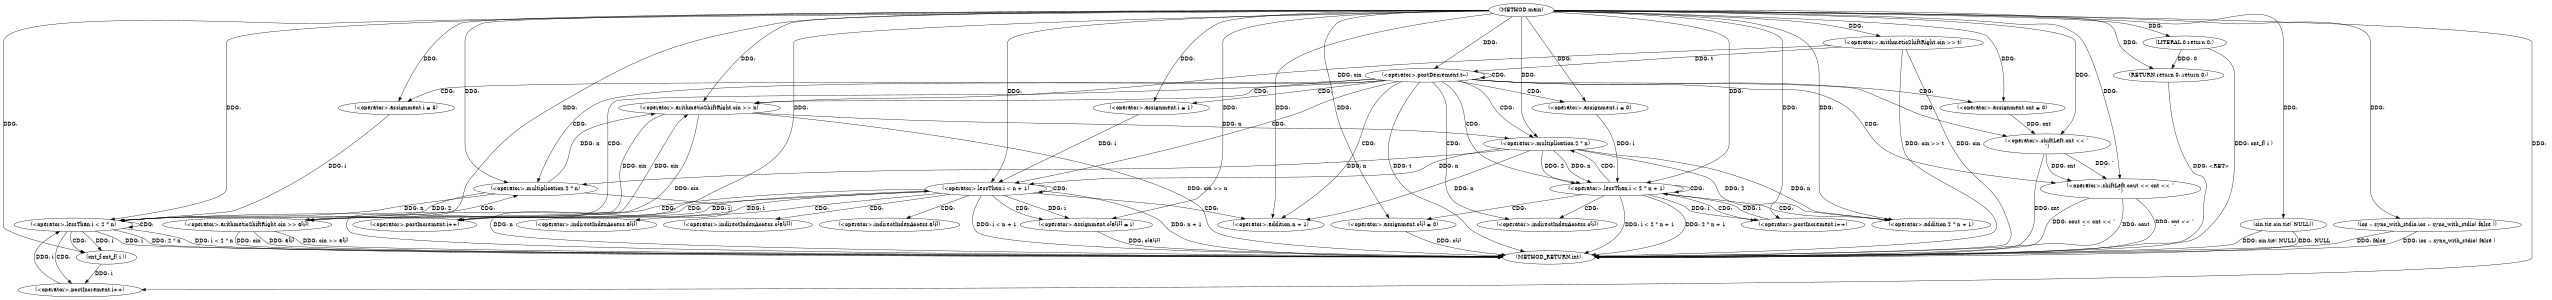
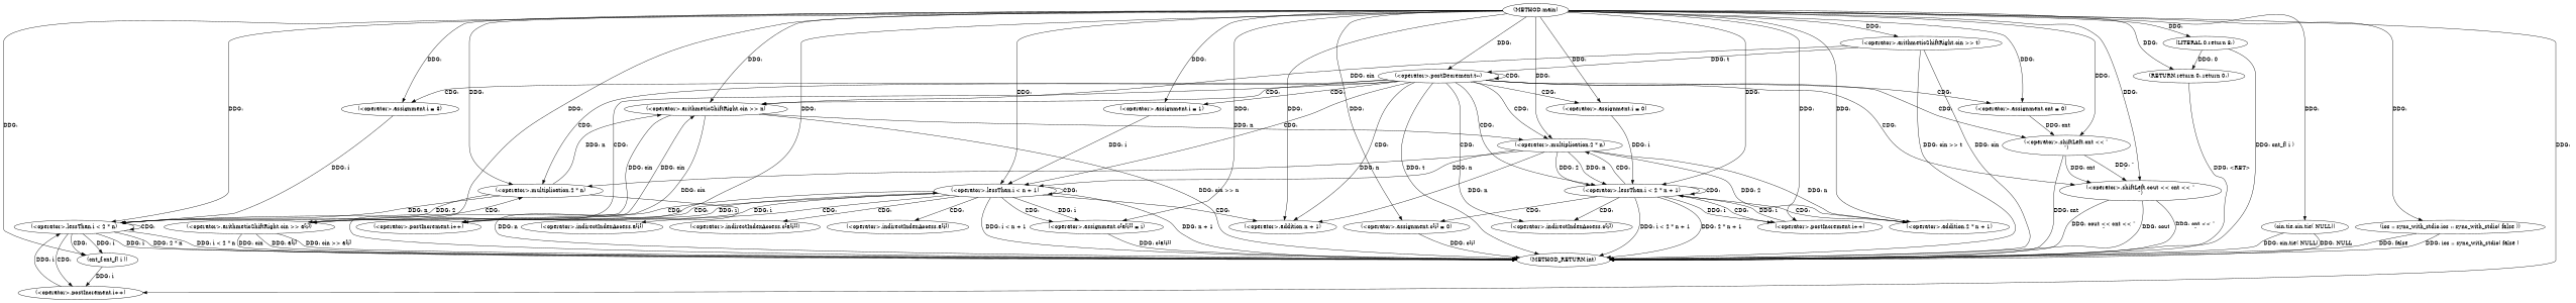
  digraph {
    n1 [label="(METHOD,main)"]
    n2 [label="(ios :: sync_with_stdio,ios :: sync_with_stdio( false ))"]
    n3 [label="(cin.tie,cin.tie( NULL))"]
    n4 [label="(<operator>.arithmeticShiftRight,cin >> t)"]
    n5 [label="(RETURN,return 0;,return 0;)"]
    n6 [label="(<operator>.postDecrement,t--)"]
-   n7 [label="(LITERAL,0,return 0;)"]
+   n7 [label="(LITERAL,0,return 8;)"]
    n8 [label="(<operator>.arithmeticShiftRight,cin >> n)"]
    n9 [label="(<operator>.assignment,cnt = 0)"]
    n10 [label="(<operator>.shiftLeft,cout << cnt << \"\n\")"]
    n11 [label="(<operator>.assignment,i = 0)"]
    n12 [label="(<operator>.lessThan,i < 2 * n + 1)"]
    n13 [label="(<operator>.postIncrement,i++)"]
    n14 [label="(<operator>.assignment,i = 1)"]
    n15 [label="(<operator>.lessThan,i < n + 1)"]
    n16 [label="(<operator>.postIncrement,i++)"]
    n17 [label="(<operator>.assignment,i = 3)"]
    n18 [label="(<operator>.lessThan,i < 2 * n)"]
    n19 [label="(<operator>.postIncrement,i++)"]
    n20 [label="(<operator>.assignment,c[i] = 0)"]
    n21 [label="(<operator>.arithmeticShiftRight,cin >> a[i])"]
    n22 [label="(<operator>.assignment,c[a[i]] = i)"]
    n23 [label="(cnt_f,cnt_f( i ))"]
    n24 [label="(<operator>.shiftLeft,cnt << \"\n\")"]
    n25 [label="(<operator>.addition,2 * n + 1)"]
    n26 [label="(<operator>.addition,n + 1)"]
    n27 [label="(<operator>.multiplication,2 * n)"]
    n28 [label="(<operator>.multiplication,2 * n)"]
    n29 [label="(METHOD_RETURN,int)"]
    n30 [label="(<operator>.indirectIndexAccess,c[i])"]
    n31 [label="(<operator>.indirectIndexAccess,a[i])"]
    n32 [label="(<operator>.indirectIndexAccess,c[a[i]])"]
    n33 [label="(<operator>.indirectIndexAccess,a[i])"]
    n1 -> n2 [label="DDG: "]
    n1 -> n3 [label="DDG: "]
    n1 -> n4 [label="DDG: "]
    n1 -> n5 [label="DDG: "]
    n1 -> n6 [label="DDG: "]
    n1 -> n7 [label="DDG: "]
    n1 -> n8 [label="DDG: "]
    n1 -> n9 [label="DDG: "]
    n1 -> n10 [label="DDG: "]
    n1 -> n11 [label="DDG: "]
    n1 -> n12 [label="DDG: "]
    n1 -> n13 [label="DDG: "]
    n1 -> n14 [label="DDG: "]
    n1 -> n15 [label="DDG: "]
    n1 -> n16 [label="DDG: "]
    n1 -> n17 [label="DDG: "]
    n1 -> n18 [label="DDG: "]
    n1 -> n19 [label="DDG: "]
    n1 -> n20 [label="DDG: "]
    n1 -> n21 [label="DDG: "]
    n1 -> n22 [label="DDG: "]
    n1 -> n23 [label="DDG: "]
    n1 -> n24 [label="DDG: "]
    n1 -> n25 [label="DDG: "]
    n1 -> n26 [label="DDG: "]
    n1 -> n27 [label="DDG: "]
    n1 -> n28 [label="DDG: "]
    n2 -> n29 [label="DDG: ios :: sync_with_stdio( false )"]
    n2 -> n29 [label="DDG: false"]
    n3 -> n29 [label="DDG: cin.tie( NULL)"]
    n3 -> n29 [label="DDG: NULL"]
    n4 -> n6 [label="DDG: t"]
    n4 -> n8 [label="DDG: cin"]
    n4 -> n29 [label="DDG: cin"]
    n4 -> n29 [label="DDG: cin >> t"]
    n5 -> n29 [label="DDG: <RET>"]
    n6 -> n6 [label="CDG: "]
    n6 -> n8 [label="CDG: "]
    n6 -> n9 [label="CDG: "]
    n6 -> n10 [label="CDG: "]
    n6 -> n11 [label="CDG: "]
    n6 -> n12 [label="CDG: "]
    n6 -> n14 [label="CDG: "]
    n6 -> n15 [label="CDG: "]
    n6 -> n17 [label="CDG: "]
    n6 -> n18 [label="CDG: "]
    n6 -> n24 [label="CDG: "]
    n6 -> n26 [label="CDG: "]
    n6 -> n27 [label="CDG: "]
    n6 -> n28 [label="CDG: "]
    n6 -> n29 [label="DDG: t"]
    n6 -> n30 [label="CDG: "]
    n7 -> n5 [label="DDG: 0"]
    n7 -> n29 [label="DDG: cnt_f( i )"]
    n8 -> n21 [label="DDG: cin"]
    n8 -> n28 [label="DDG: n"]
    n8 -> n29 [label="DDG: cin"]
    n8 -> n29 [label="DDG: cin >> n"]
    n9 -> n24 [label="DDG: cnt"]
    n10 -> n29 [label="DDG: cnt << \"\n\""]
    n10 -> n29 [label="DDG: cout << cnt << \"\n\""]
    n10 -> n29 [label="DDG: cout"]
    n11 -> n12 [label="DDG: i"]
    n12 -> n12 [label="CDG: "]
    n12 -> n13 [label="DDG: i"]
    n12 -> n13 [label="CDG: "]
    n12 -> n20 [label="CDG: "]
    n12 -> n25 [label="CDG: "]
    n12 -> n28 [label="CDG: "]
    n12 -> n29 [label="DDG: 2 * n + 1"]
    n12 -> n29 [label="DDG: i < 2 * n + 1"]
    n12 -> n30 [label="CDG: "]
    n13 -> n12 [label="DDG: i"]
    n14 -> n15 [label="DDG: i"]
    n15 -> n15 [label="CDG: "]
    n15 -> n16 [label="DDG: i"]
    n15 -> n16 [label="CDG: "]
    n15 -> n21 [label="CDG: "]
    n15 -> n22 [label="DDG: i"]
    n15 -> n22 [label="CDG: "]
    n15 -> n26 [label="CDG: "]
    n15 -> n29 [label="DDG: n + 1"]
    n15 -> n29 [label="DDG: i < n + 1"]
    n15 -> n31 [label="CDG: "]
    n15 -> n32 [label="CDG: "]
    n15 -> n33 [label="CDG: "]
    n16 -> n15 [label="DDG: i"]
    n17 -> n18 [label="DDG: i"]
    n18 -> n18 [label="CDG: "]
    n18 -> n19 [label="CDG: "]
    n18 -> n23 [label="DDG: i"]
    n18 -> n23 [label="CDG: "]
    n18 -> n27 [label="CDG: "]
    n18 -> n29 [label="DDG: i"]
    n18 -> n29 [label="DDG: 2 * n"]
    n18 -> n29 [label="DDG: i < 2 * n"]
    n19 -> n18 [label="DDG: i"]
    n20 -> n29 [label="DDG: c[i]"]
    n21 -> n8 [label="DDG: cin"]
    n21 -> n29 [label="DDG: cin"]
    n21 -> n29 [label="DDG: a[i]"]
    n21 -> n29 [label="DDG: cin >> a[i]"]
    n22 -> n29 [label="DDG: c[a[i]]"]
    n23 -> n19 [label="DDG: i"]
    n24 -> n10 [label="DDG: \"\n\""]
    n24 -> n10 [label="DDG: cnt"]
    n24 -> n29 [label="DDG: cnt"]
    n27 -> n8 [label="DDG: n"]
    n27 -> n18 [label="DDG: n"]
    n27 -> n18 [label="DDG: 2"]
    n27 -> n29 [label="DDG: n"]
    n28 -> n12 [label="DDG: 2"]
    n28 -> n12 [label="DDG: n"]
    n28 -> n15 [label="DDG: n"]
    n28 -> n25 [label="DDG: 2"]
    n28 -> n25 [label="DDG: n"]
    n28 -> n26 [label="DDG: n"]
    n28 -> n27 [label="DDG: n"]
  }
